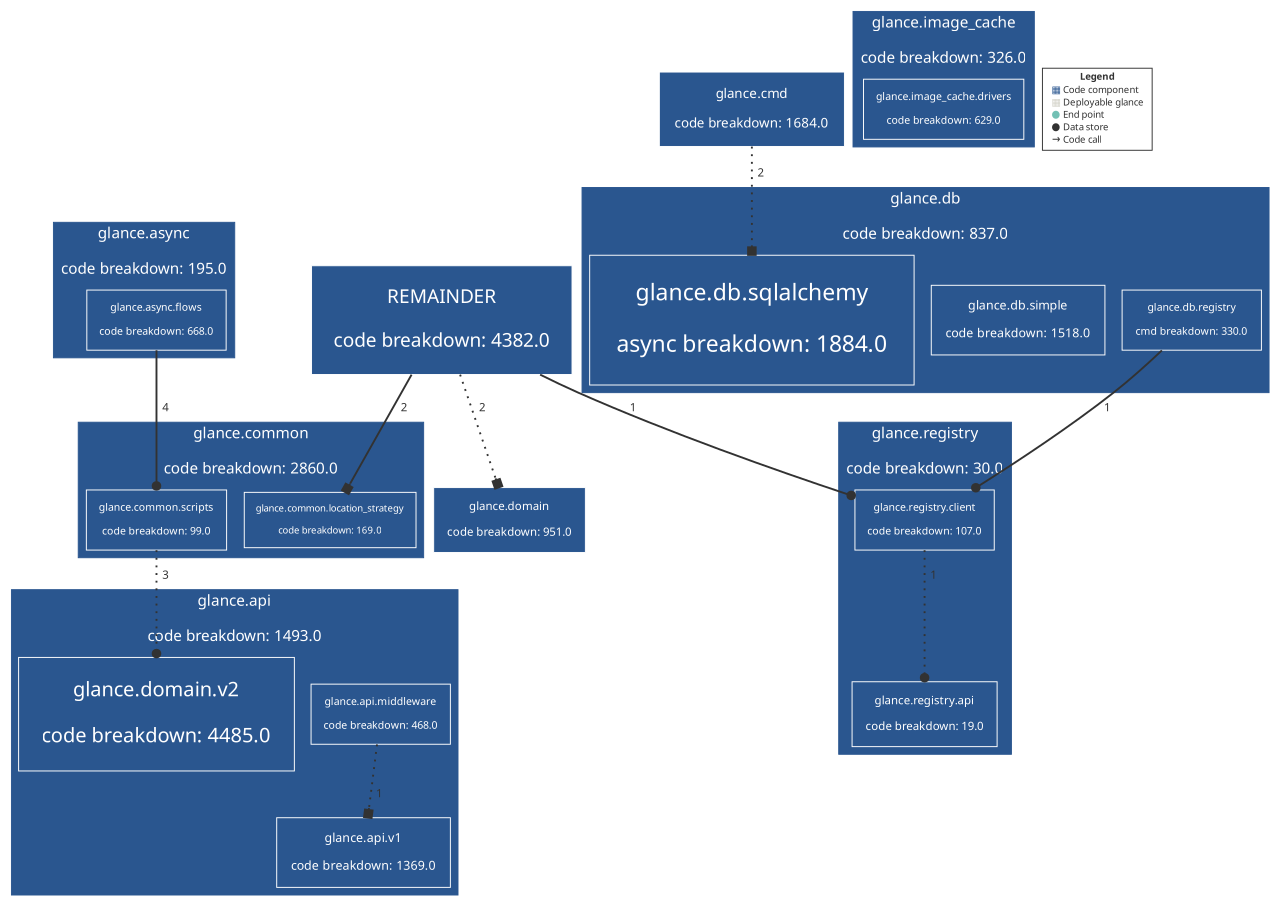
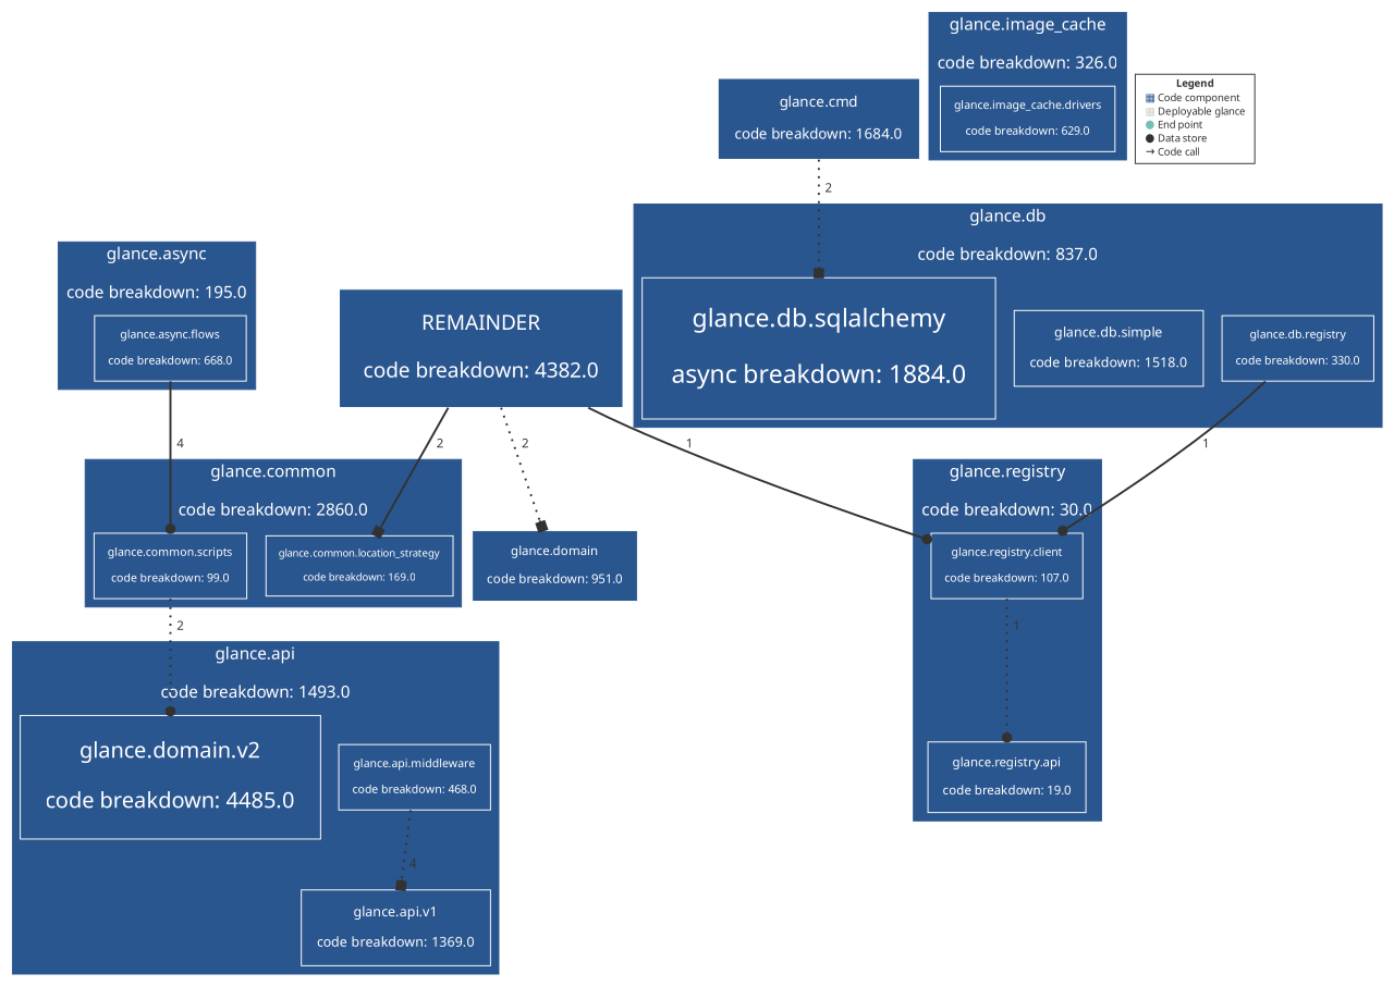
  digraph {
    compound=true
    rankdir=TD
    node [color="#FFFFFF" fillcolor="#2A568F" fontcolor="#FFFFFF" fontname="Helvetica Neue" fontsize=11 margin=0.176 penwidth=1 shape=box style=filled]
    edge [arrowhead=dot color="#323232" fontcolor="#323232" fontname="Helvetica Neue" fontsize=12 penwidth=2 style=dotted]
    n1 [label="glance.api.middleware\n\ncode breakdown: 468.0"]
    n2 [fontsize=13 label="glance.api.v1\n\ncode breakdown: 1369.0" margin=0.20800000000000002]
    n3 [fontsize=21 label="glance.domain.v2\n\ncode breakdown: 4485.0" margin=0.336]
    n4 [label="glance.common.scripts\n\ncode breakdown: 99.0"]
    n5 [fontsize=10 label="glance.common.location_strategy\n\ncode breakdown: 169.0" margin=0.16]
-   n6 [label="glance.db.registry\n\ncmd breakdown: 330.0"]
+   n6 [label="glance.db.registry\n\ncode breakdown: 330.0"]
    n7 [fontsize=13 label="glance.db.simple\n\ncode breakdown: 1518.0" margin=0.20800000000000002]
    n8 [fontsize=24 label="glance.db.sqlalchemy\n\nasync breakdown: 1884.0" margin=0.384]
    n9 [label="glance.image_cache.drivers\n\ncode breakdown: 629.0"]
    n10 [label="glance.async.flows\n\ncode breakdown: 668.0"]
    n11 [label="glance.registry.client\n\ncode breakdown: 107.0"]
    n12 [fontsize=12 label="glance.registry.api\n\ncode breakdown: 19.0" margin=0.192]
    n13 [fontsize=14 label="glance.cmd\n\ncode breakdown: 1684.0" margin=0.224]
    n14 [fontsize=20 label="REMAINDER\n\ncode breakdown: 4382.0" margin=0.32]
    n15 [fontsize=12 label="glance.domain\n\ncode breakdown: 951.0" margin=0.192]
    n16 [color="#323232" fillcolor="#FFFFFF" fontcolor="#323232" fontsize=10 label=<<TABLE BORDER="0" CELLPADDING="1" CELLSPACING="0"> <TR><TD COLSPAN="2"><B>Legend</B></TD></TR> <TR><TD><FONT COLOR="#2A568F">&#9638;</FONT></TD><TD ALIGN="left">Code component</TD></TR> <TR><TD><FONT COLOR="#D2D1C7">&#9638;</FONT></TD><TD ALIGN="left">Deployable glance</TD></TR> <TR><TD><FONT COLOR="#72C0B4">&#9679;</FONT></TD><TD ALIGN="left">End point</TD></TR> <TR><TD><FONT COLOR="#323232">&#9679;</FONT></TD><TD ALIGN="left">Data store</TD></TR> <TR><TD><FONT COLOR="#323232">&rarr;</FONT></TD><TD ALIGN="left">Code call</TD></TR> </TABLE> > margin=""]
    subgraph cluster_1 {
      color="#2A568F"
      fontcolor="#FFFFFF"
      fontname="Helvetica Neue"
      fontsize=16
      label="glance.api\n\ncode breakdown: 1493.0"
      style=filled
      n1
      n2
      n3
    }
    subgraph cluster_2 {
      color="#2A568F"
      fontcolor="#FFFFFF"
      fontname="Helvetica Neue"
      fontsize=16
      label="glance.common\n\ncode breakdown: 2860.0"
      style=filled
      n4
      n5
    }
    subgraph cluster_3 {
      color="#2A568F"
      fontcolor="#FFFFFF"
      fontname="Helvetica Neue"
      fontsize=16
      label="glance.db\n\ncode breakdown: 837.0"
      style=filled
      n6
      n7
      n8
    }
    subgraph cluster_4 {
      color="#2A568F"
      fontcolor="#FFFFFF"
      fontname="Helvetica Neue"
      fontsize=16
      label="glance.image_cache\n\ncode breakdown: 326.0"
      style=filled
      n9
    }
    subgraph cluster_5 {
      color="#2A568F"
      fontcolor="#FFFFFF"
      fontname="Helvetica Neue"
      fontsize=16
      label="glance.async\n\ncode breakdown: 195.0"
      style=filled
      n10
    }
    subgraph cluster_6 {
      color="#2A568F"
      fontcolor="#FFFFFF"
      fontname="Helvetica Neue"
      fontsize=16
      label="glance.registry\n\ncode breakdown: 30.0"
      style=filled
      n11
      n12
    }
-   n1 -> n2 [arrowhead=box label="  1"]
-   n4 -> n3 [label="  3"]
+   n1 -> n2 [arrowhead=box label="  4"]
+   n4 -> n3 [label="  2"]
    n6 -> n11 [label="  1" style=bold]
    n10 -> n4 [label="  4" style=bold]
    n11 -> n12 [label="  1"]
    n13 -> n8 [arrowhead=box label="  2"]
    n14 -> n5 [arrowhead=box label="  2" style=bold]
    n14 -> n11 [label="  1" style=solid]
    n14 -> n15 [arrowhead=box label="  2"]
  }
